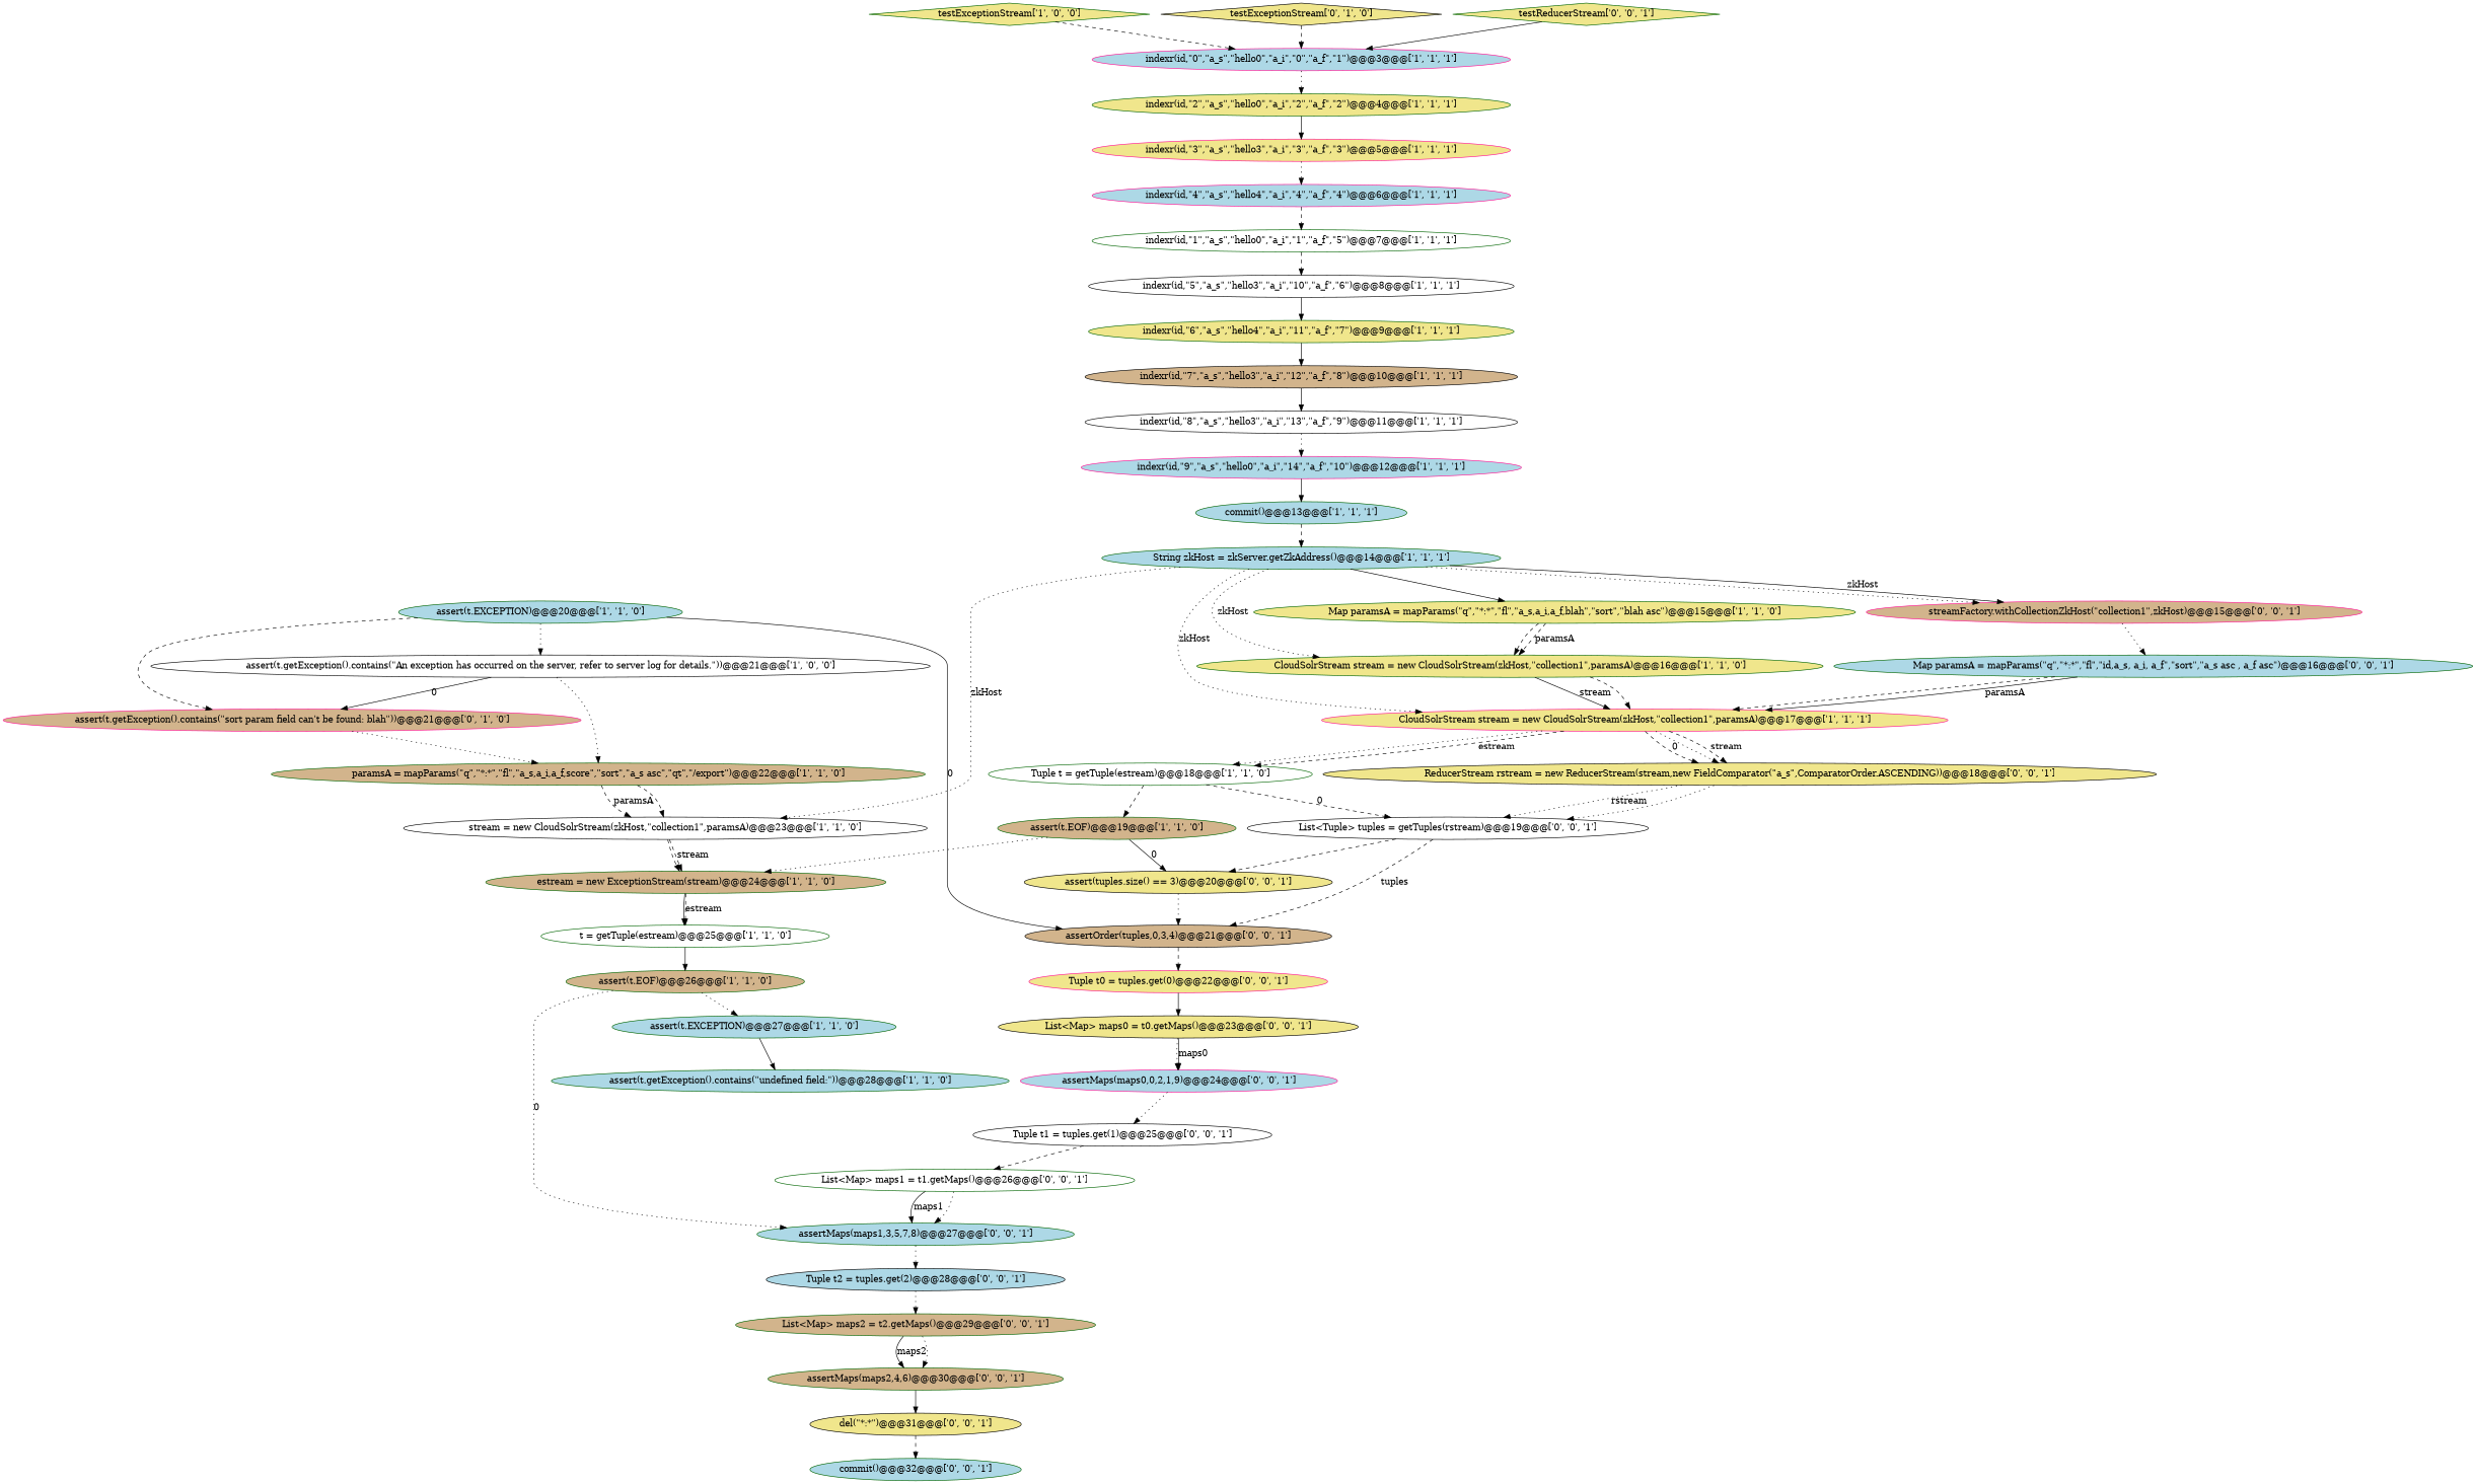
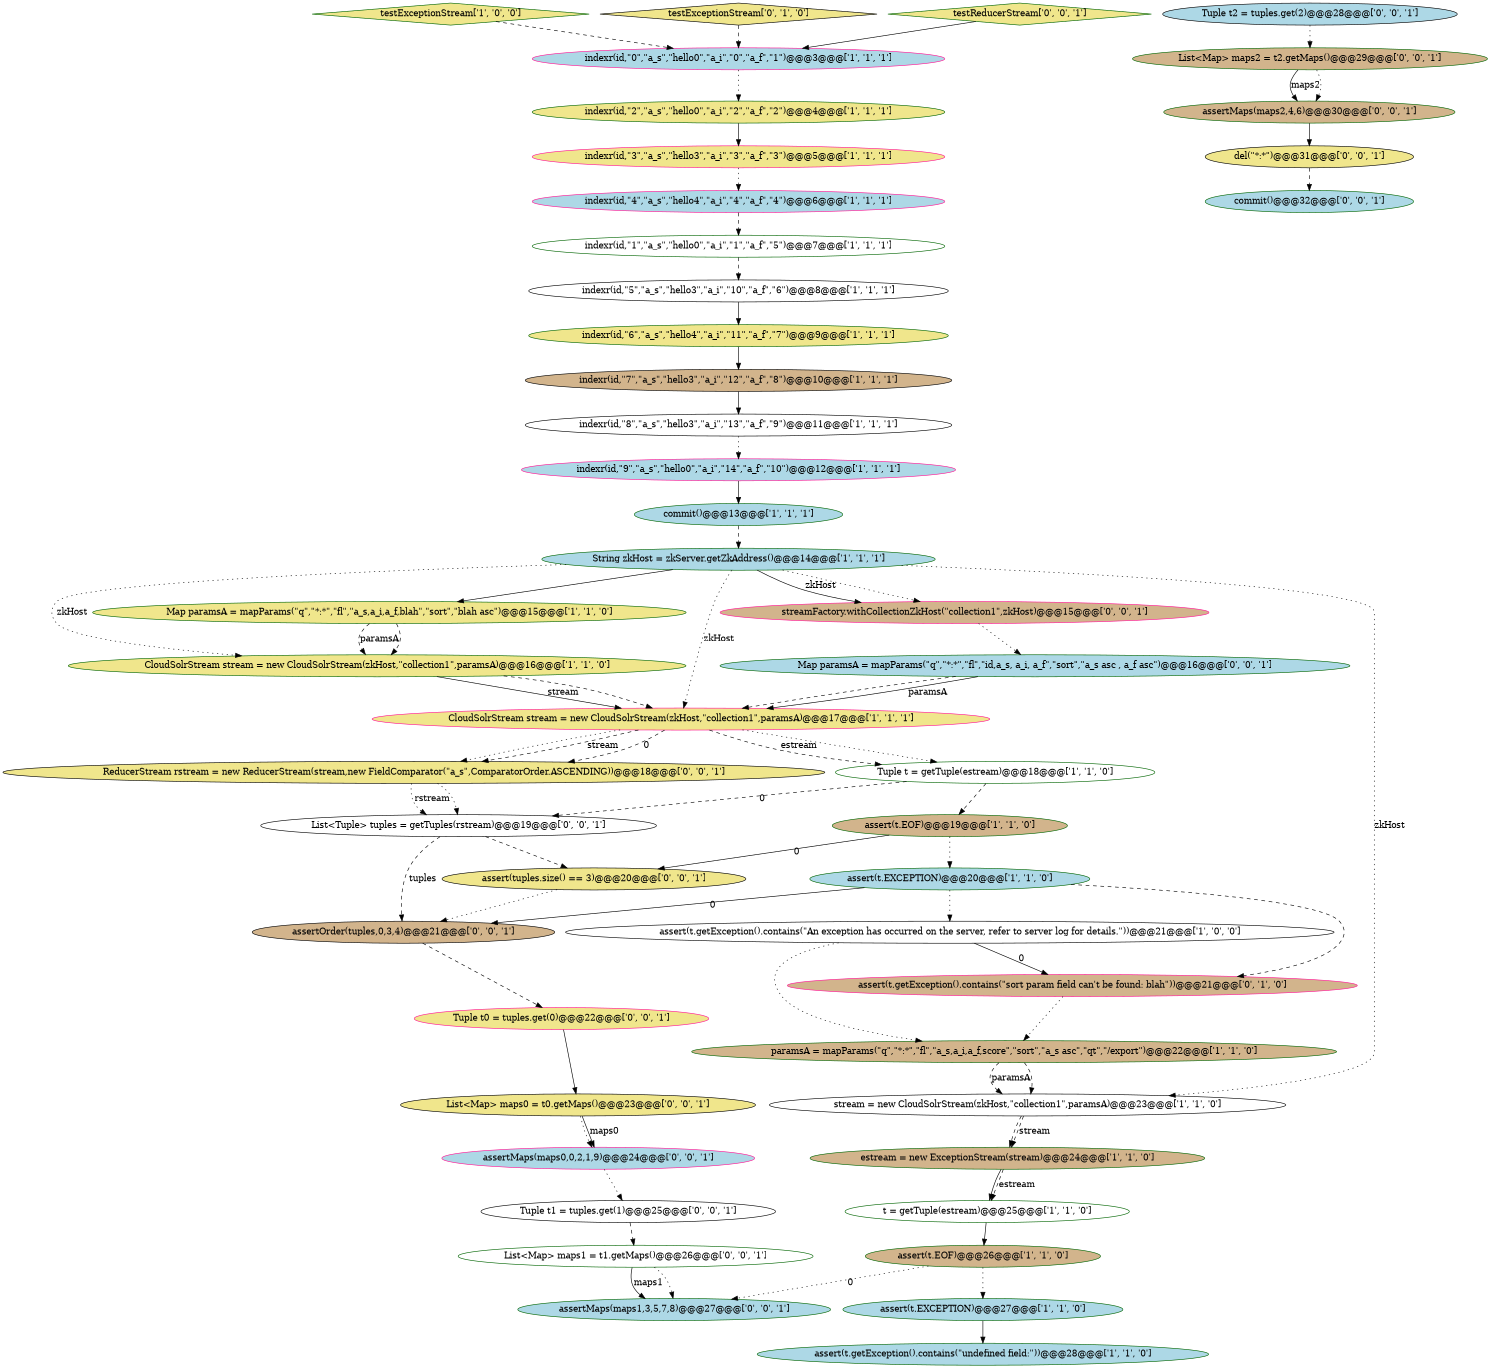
  digraph {
    node [color=darkgreen fillcolor=khaki shape=ellipse style=filled]
    edge [style=dotted]
    n1 [color=deeppink fillcolor=tan label="assert(t.getException().contains(\"sort param field can't be found: blah\"))@@@21@@@['0', '1', '0']"]
    n2 [fillcolor=tan label="paramsA = mapParams(\"q\",\"*:*\",\"fl\",\"a_s,a_i,a_f,score\",\"sort\",\"a_s asc\",\"qt\",\"/export\")@@@22@@@['1', '1', '0']"]
    n3 [color=black fillcolor=white label="stream = new CloudSolrStream(zkHost,\"collection1\",paramsA)@@@23@@@['1', '1', '0']"]
    n4 [color=black label="del(\"*:*\")@@@31@@@['0', '0', '1']"]
    n5 [fillcolor=lightblue label="commit()@@@32@@@['0', '0', '1']"]
    n6 [label="Map paramsA = mapParams(\"q\",\"*:*\",\"fl\",\"a_s,a_i,a_f,blah\",\"sort\",\"blah asc\")@@@15@@@['1', '1', '0']"]
    n7 [label="CloudSolrStream stream = new CloudSolrStream(zkHost,\"collection1\",paramsA)@@@16@@@['1', '1', '0']"]
    n8 [color=deeppink label="CloudSolrStream stream = new CloudSolrStream(zkHost,\"collection1\",paramsA)@@@17@@@['1', '1', '1']"]
    n9 [label="testExceptionStream['1', '0', '0']" shape=diamond]
    n10 [color=deeppink fillcolor=lightblue label="indexr(id,\"0\",\"a_s\",\"hello0\",\"a_i\",\"0\",\"a_f\",\"1\")@@@3@@@['1', '1', '1']"]
    n11 [label="indexr(id,\"2\",\"a_s\",\"hello0\",\"a_i\",\"2\",\"a_f\",\"2\")@@@4@@@['1', '1', '1']"]
    n12 [color=deeppink fillcolor=tan label="streamFactory.withCollectionZkHost(\"collection1\",zkHost)@@@15@@@['0', '0', '1']"]
    n13 [fillcolor=lightblue label="Map paramsA = mapParams(\"q\",\"*:*\",\"fl\",\"id,a_s, a_i, a_f\",\"sort\",\"a_s asc , a_f asc\")@@@16@@@['0', '0', '1']"]
    n14 [fillcolor=lightblue label="commit()@@@13@@@['1', '1', '1']"]
    n15 [fillcolor=lightblue label="String zkHost = zkServer.getZkAddress()@@@14@@@['1', '1', '1']"]
    n16 [fillcolor=tan label="List<Map> maps2 = t2.getMaps()@@@29@@@['0', '0', '1']"]
    n17 [fillcolor=tan label="assertMaps(maps2,4,6)@@@30@@@['0', '0', '1']"]
    n18 [color=black fillcolor=white label="assert(t.getException().contains(\"An exception has occurred on the server, refer to server log for details.\"))@@@21@@@['1', '0', '0']"]
    n19 [fillcolor=tan label="assert(t.EOF)@@@26@@@['1', '1', '0']"]
    n20 [fillcolor=lightblue label="assertMaps(maps1,3,5,7,8)@@@27@@@['0', '0', '1']"]
    n21 [fillcolor=lightblue label="assert(t.EXCEPTION)@@@27@@@['1', '1', '0']"]
    n22 [color=black fillcolor=lightblue label="Tuple t2 = tuples.get(2)@@@28@@@['0', '0', '1']"]
    n23 [fillcolor=lightblue label="assert(t.getException().contains(\"undefined field:\"))@@@28@@@['1', '1', '0']"]
    n24 [fillcolor=tan label="assert(t.EOF)@@@19@@@['1', '1', '0']"]
    n25 [color=black label="assert(tuples.size() == 3)@@@20@@@['0', '0', '1']"]
    n26 [fillcolor=lightblue label="assert(t.EXCEPTION)@@@20@@@['1', '1', '0']"]
    n27 [color=black fillcolor=tan label="assertOrder(tuples,0,3,4)@@@21@@@['0', '0', '1']"]
    n28 [color=black label="ReducerStream rstream = new ReducerStream(stream,new FieldComparator(\"a_s\",ComparatorOrder.ASCENDING))@@@18@@@['0', '0', '1']"]
    n29 [fillcolor=white label="Tuple t = getTuple(estream)@@@18@@@['1', '1', '0']"]
    n30 [color=black fillcolor=white label="List<Tuple> tuples = getTuples(rstream)@@@19@@@['0', '0', '1']"]
    n31 [fillcolor=tan label="estream = new ExceptionStream(stream)@@@24@@@['1', '1', '0']"]
    n32 [color=deeppink label="indexr(id,\"3\",\"a_s\",\"hello3\",\"a_i\",\"3\",\"a_f\",\"3\")@@@5@@@['1', '1', '1']"]
    n33 [color=deeppink fillcolor=lightblue label="indexr(id,\"4\",\"a_s\",\"hello4\",\"a_i\",\"4\",\"a_f\",\"4\")@@@6@@@['1', '1', '1']"]
    n34 [fillcolor=white label="indexr(id,\"1\",\"a_s\",\"hello0\",\"a_i\",\"1\",\"a_f\",\"5\")@@@7@@@['1', '1', '1']"]
    n35 [fillcolor=white label="List<Map> maps1 = t1.getMaps()@@@26@@@['0', '0', '1']"]
    n36 [color=black fillcolor=tan label="indexr(id,\"7\",\"a_s\",\"hello3\",\"a_i\",\"12\",\"a_f\",\"8\")@@@10@@@['1', '1', '1']"]
    n37 [color=black fillcolor=white label="indexr(id,\"8\",\"a_s\",\"hello3\",\"a_i\",\"13\",\"a_f\",\"9\")@@@11@@@['1', '1', '1']"]
    n38 [color=deeppink fillcolor=lightblue label="indexr(id,\"9\",\"a_s\",\"hello0\",\"a_i\",\"14\",\"a_f\",\"10\")@@@12@@@['1', '1', '1']"]
    n39 [color=deeppink fillcolor=lightblue label="assertMaps(maps0,0,2,1,9)@@@24@@@['0', '0', '1']"]
    n40 [color=black fillcolor=white label="Tuple t1 = tuples.get(1)@@@25@@@['0', '0', '1']"]
    n41 [color=black label="testExceptionStream['0', '1', '0']" shape=diamond]
    n42 [color=deeppink label="Tuple t0 = tuples.get(0)@@@22@@@['0', '0', '1']"]
    n43 [label="indexr(id,\"6\",\"a_s\",\"hello4\",\"a_i\",\"11\",\"a_f\",\"7\")@@@9@@@['1', '1', '1']"]
    n44 [fillcolor=white label="t = getTuple(estream)@@@25@@@['1', '1', '0']"]
    n45 [color=black label="List<Map> maps0 = t0.getMaps()@@@23@@@['0', '0', '1']"]
    n46 [color=black fillcolor=white label="indexr(id,\"5\",\"a_s\",\"hello3\",\"a_i\",\"10\",\"a_f\",\"6\")@@@8@@@['1', '1', '1']"]
    n47 [label="testReducerStream['0', '0', '1']" shape=diamond]
    n1 -> n2
    n2 -> n3 [label=paramsA style=dashed]
    n2 -> n3 [style=dashed]
    n3 -> n31 [style=dashed]
    n3 -> n31 [label=stream style=dashed]
    n4 -> n5 [style=dashed]
    n6 -> n7 [label=paramsA style=dashed]
    n6 -> n7 [style=dashed]
    n7 -> n8 [label=stream style=solid]
    n7 -> n8 [style=dashed]
    n8 -> n28
    n8 -> n28 [label=stream style=dashed]
    n8 -> n28 [label=0 style=dashed]
    n8 -> n29
    n8 -> n29 [label=estream style=dashed]
    n9 -> n10 [style=dashed]
    n10 -> n11
    n11 -> n32 [style=solid]
    n12 -> n13
    n13 -> n8 [style=dashed]
    n13 -> n8 [label=paramsA style=solid]
    n14 -> n15 [style=dashed]
    n15 -> n3 [label=zkHost]
    n15 -> n6 [style=solid]
    n15 -> n7 [label=zkHost]
    n15 -> n8 [label=zkHost]
    n15 -> n12
    n15 -> n12 [label=zkHost style=solid]
    n16 -> n17 [label=maps2 style=solid]
    n16 -> n17
    n17 -> n4 [style=solid]
    n18 -> n1 [label=0 style=solid]
    n18 -> n2
    n19 -> n20 [label=0]
    n19 -> n21
-   n20 -> n22
    n21 -> n23 [style=solid]
    n22 -> n16
    n24 -> n25 [label=0 style=solid]
-   n24 -> n31
+   n24 -> n26
    n25 -> n27
    n26 -> n1 [style=dashed]
    n26 -> n18
    n26 -> n27 [label=0 style=solid]
    n27 -> n42 [style=dashed]
    n28 -> n30 [label=rstream]
    n28 -> n30
    n29 -> n24 [style=dashed]
    n29 -> n30 [label=0 style=dashed]
    n30 -> n25 [style=dashed]
    n30 -> n27 [label=tuples style=dashed]
    n31 -> n44 [style=solid]
    n31 -> n44 [label=estream style=dashed]
    n32 -> n33
    n33 -> n34 [style=dashed]
    n34 -> n46 [style=dashed]
    n35 -> n20
    n35 -> n20 [label=maps1 style=solid]
    n36 -> n37 [style=solid]
    n37 -> n38
    n38 -> n14 [style=solid]
    n39 -> n40
    n40 -> n35 [style=dashed]
    n41 -> n10 [style=dashed]
    n42 -> n45 [style=solid]
    n43 -> n36 [style=solid]
    n44 -> n19 [style=solid]
    n45 -> n39
    n45 -> n39 [label=maps0 style=solid]
    n46 -> n43 [style=solid]
    n47 -> n10 [style=solid]
  }
